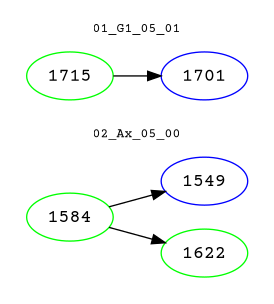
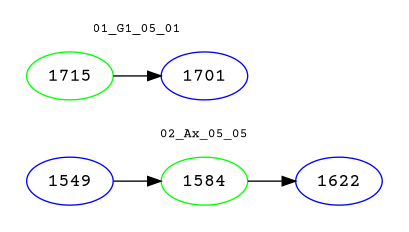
  digraph {
    fontname="Courier Prime"
    rankdir=LR
    node [color=blue fontname="Courier Prime"]
    edge [color=black fontname="Courier Prime"]
    n1 [color=green label=1584]
-   n2 [color=green label=1622]
+   n2 [label=1622]
    n3 [label=1549]
    n4 [color=green label=1715]
    n5 [label=1701]
    subgraph cluster_1 {
      color=white
      fontsize=10
-     label="02_Ax_05_00"
+     label="02_Ax_05_05"
      n1
      n2
      n3
    }
    subgraph cluster_2 {
      color=white
      fontsize=10
      label="01_G1_05_01"
      n4
      n5
    }
    n1 -> n2
-   n1 -> n3
+   n3 -> n1
    n4 -> n5
  }
